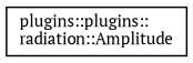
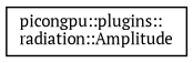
  digraph {
    rankdir=LR
    fontname="PT Serif"
-   n1 [color=black fillcolor=white fontname="PT Serif" fontsize=10 height=0.2 label="plugins::plugins::\lradiation::Amplitude" shape=record style=filled width=0.4]
+   n1 [color=black fillcolor=white fontname="PT Serif" fontsize=10 height=0.2 label="picongpu::plugins::\lradiation::Amplitude" shape=record style=filled width=0.4]
  }
